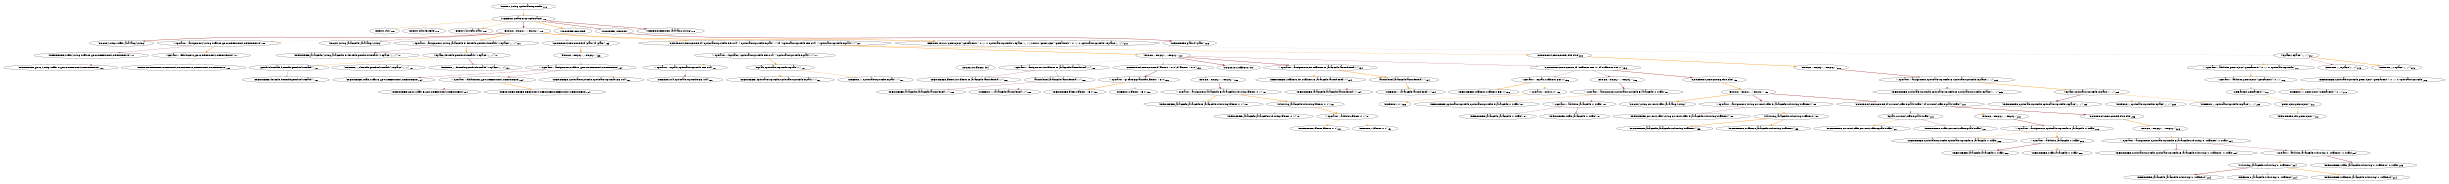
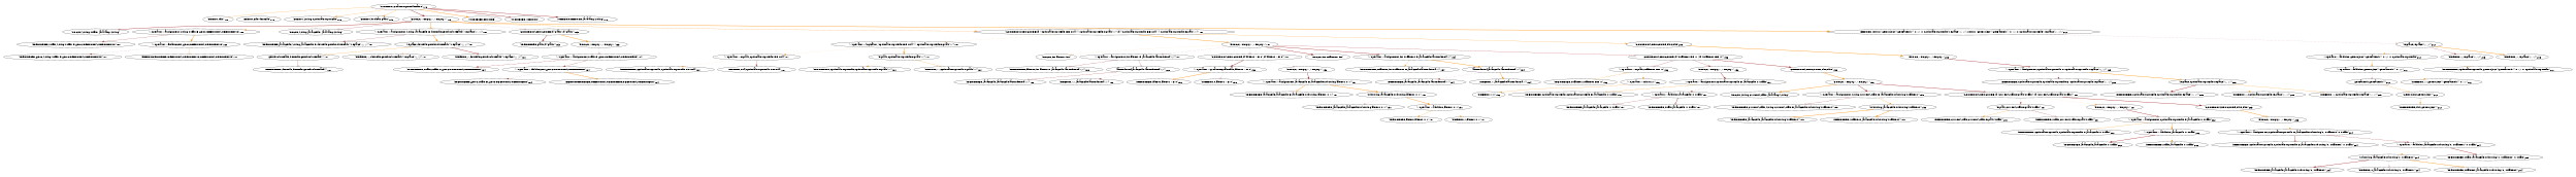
  digraph {
    edge [arrowhead=normal color=darkorange style=bold]
    n1 [label=<(METHOD,createOutputFileName)<SUB>178</SUB>>]
    n2 [label=<(PARAM,this)<SUB>178</SUB>>]
    n3 [label=<(PARAM,File destFile)<SUB>178</SUB>>]
    n4 [label=<(PARAM,String optionalOutputFile)<SUB>178</SUB>>]
    n5 [label=<(PARAM,boolean plain)<SUB>179</SUB>>]
    n6 [label=<(BLOCK,&lt;empty&gt;,&lt;empty&gt;)<SUB>179</SUB>>]
    n7 [label=<(MODIFIER,PRIVATE)>]
    n8 [label=<(MODIFIER,VIRTUAL)>]
    n9 [label=<(METHOD_RETURN,java.lang.String)<SUB>178</SUB>>]
    n10 [label=<(LOCAL,String suffix: java.lang.String)>]
    n11 [label=<(&lt;operator&gt;.assignment,String suffix = JJDoc.DEFAULT_SUFFIX_HTML)<SUB>180</SUB>>]
    n12 [label=<(LOCAL,String javaccFile: java.lang.String)>]
    n13 [label=<(&lt;operator&gt;.assignment,String javaccFile = destFile.getAbsolutePath().replace('\\', '/'))<SUB>181</SUB>>]
    n14 [label=<(CONTROL_STRUCTURE,if (plain),if (plain))<SUB>183</SUB>>]
    n15 [label=<(CONTROL_STRUCTURE,if ((optionalOutputFile == null) || optionalOutputFile.equals(&quot;&quot;)),if ((optionalOutputFile == null) || optionalOutputFile.equals(&quot;&quot;)))<SUB>187</SUB>>]
    n16 [label=<(RETURN,return (getProject().getBaseDir() + &quot;/&quot; + optionalOutputFile).replace('\\', '/');,return (getProject().getBaseDir() + &quot;/&quot; + optionalOutputFile).replace('\\', '/');)<SUB>212</SUB>>]
    n17 [label=<(IDENTIFIER,suffix,String suffix = JJDoc.DEFAULT_SUFFIX_HTML)<SUB>180</SUB>>]
    n18 [label=<(&lt;operator&gt;.fieldAccess,JJDoc.DEFAULT_SUFFIX_HTML)<SUB>180</SUB>>]
    n19 [label=<(IDENTIFIER,javaccFile,String javaccFile = destFile.getAbsolutePath().replace('\\', '/'))<SUB>181</SUB>>]
    n20 [label=<(replace,destFile.getAbsolutePath().replace('\\', '/'))<SUB>181</SUB>>]
    n21 [label=<(IDENTIFIER,plain,if (plain))<SUB>183</SUB>>]
    n22 [label=<(BLOCK,&lt;empty&gt;,&lt;empty&gt;)<SUB>183</SUB>>]
    n23 [label=<(&lt;operator&gt;.logicalOr,(optionalOutputFile == null) || optionalOutputFile.equals(&quot;&quot;))<SUB>187</SUB>>]
    n24 [label=<(BLOCK,&lt;empty&gt;,&lt;empty&gt;)<SUB>187</SUB>>]
    n25 [label=<(CONTROL_STRUCTURE,else,else)<SUB>208</SUB>>]
    n26 [label=<(replace,replace('\\', '/'))<SUB>212</SUB>>]
    n27 [label=<(IDENTIFIER,JJDoc,String suffix = JJDoc.DEFAULT_SUFFIX_HTML)<SUB>180</SUB>>]
    n28 [label=<(FIELD_IDENTIFIER,DEFAULT_SUFFIX_HTML,DEFAULT_SUFFIX_HTML)<SUB>180</SUB>>]
    n29 [label=<(getAbsolutePath,destFile.getAbsolutePath())<SUB>181</SUB>>]
    n30 [label=<(LITERAL,'\\',destFile.getAbsolutePath().replace('\\', '/'))<SUB>181</SUB>>]
    n31 [label=<(LITERAL,'/',destFile.getAbsolutePath().replace('\\', '/'))<SUB>181</SUB>>]
    n32 [label=<(IDENTIFIER,destFile,destFile.getAbsolutePath())<SUB>181</SUB>>]
    n33 [label=<(&lt;operator&gt;.assignment,suffix = JJDoc.DEFAULT_SUFFIX_TEXT)<SUB>184</SUB>>]
    n34 [label=<(IDENTIFIER,suffix,suffix = JJDoc.DEFAULT_SUFFIX_TEXT)<SUB>184</SUB>>]
    n35 [label=<(&lt;operator&gt;.fieldAccess,JJDoc.DEFAULT_SUFFIX_TEXT)<SUB>184</SUB>>]
    n36 [label=<(IDENTIFIER,JJDoc,suffix = JJDoc.DEFAULT_SUFFIX_TEXT)<SUB>184</SUB>>]
    n37 [label=<(FIELD_IDENTIFIER,DEFAULT_SUFFIX_TEXT,DEFAULT_SUFFIX_TEXT)<SUB>184</SUB>>]
    n38 [label=<(&lt;operator&gt;.equals,optionalOutputFile == null)<SUB>187</SUB>>]
    n39 [label=<(equals,optionalOutputFile.equals(&quot;&quot;))<SUB>187</SUB>>]
    n40 [label=<(LOCAL,int filePos: int)>]
    n41 [label=<(&lt;operator&gt;.assignment,int filePos = javaccFile.lastIndexOf(&quot;/&quot;))<SUB>188</SUB>>]
    n42 [label=<(CONTROL_STRUCTURE,if (filePos &gt;= 0),if (filePos &gt;= 0))<SUB>190</SUB>>]
    n43 [label=<(LOCAL,int suffixPos: int)>]
    n44 [label=<(&lt;operator&gt;.assignment,int suffixPos = javaccFile.lastIndexOf('.'))<SUB>194</SUB>>]
    n45 [label=<(CONTROL_STRUCTURE,if (suffixPos == -1),if (suffixPos == -1))<SUB>196</SUB>>]
    n46 [label=<(BLOCK,&lt;empty&gt;,&lt;empty&gt;)<SUB>208</SUB>>]
    n47 [label=<(IDENTIFIER,optionalOutputFile,optionalOutputFile == null)<SUB>187</SUB>>]
    n48 [label=<(LITERAL,null,optionalOutputFile == null)<SUB>187</SUB>>]
    n49 [label=<(IDENTIFIER,optionalOutputFile,optionalOutputFile.equals(&quot;&quot;))<SUB>187</SUB>>]
    n50 [label=<(LITERAL,&quot;&quot;,optionalOutputFile.equals(&quot;&quot;))<SUB>187</SUB>>]
    n51 [label=<(IDENTIFIER,filePos,int filePos = javaccFile.lastIndexOf(&quot;/&quot;))<SUB>188</SUB>>]
    n52 [label=<(lastIndexOf,javaccFile.lastIndexOf(&quot;/&quot;))<SUB>188</SUB>>]
    n53 [label=<(&lt;operator&gt;.greaterEqualsThan,filePos &gt;= 0)<SUB>190</SUB>>]
    n54 [label=<(BLOCK,&lt;empty&gt;,&lt;empty&gt;)<SUB>190</SUB>>]
    n55 [label=<(IDENTIFIER,suffixPos,int suffixPos = javaccFile.lastIndexOf('.'))<SUB>194</SUB>>]
    n56 [label=<(lastIndexOf,javaccFile.lastIndexOf('.'))<SUB>194</SUB>>]
    n57 [label=<(&lt;operator&gt;.equals,suffixPos == -1)<SUB>196</SUB>>]
    n58 [label=<(BLOCK,&lt;empty&gt;,&lt;empty&gt;)<SUB>196</SUB>>]
    n59 [label=<(CONTROL_STRUCTURE,else,else)<SUB>198</SUB>>]
    n60 [label=<(IDENTIFIER,javaccFile,javaccFile.lastIndexOf(&quot;/&quot;))<SUB>188</SUB>>]
    n61 [label=<(LITERAL,&quot;/&quot;,javaccFile.lastIndexOf(&quot;/&quot;))<SUB>188</SUB>>]
    n62 [label=<(IDENTIFIER,filePos,filePos &gt;= 0)<SUB>190</SUB>>]
    n63 [label=<(LITERAL,0,filePos &gt;= 0)<SUB>190</SUB>>]
    n64 [label=<(&lt;operator&gt;.assignment,javaccFile = javaccFile.substring(filePos + 1))<SUB>191</SUB>>]
    n65 [label=<(IDENTIFIER,javaccFile,javaccFile = javaccFile.substring(filePos + 1))<SUB>191</SUB>>]
    n66 [label=<(substring,javaccFile.substring(filePos + 1))<SUB>191</SUB>>]
    n67 [label=<(IDENTIFIER,javaccFile,javaccFile.substring(filePos + 1))<SUB>191</SUB>>]
    n68 [label=<(&lt;operator&gt;.addition,filePos + 1)<SUB>191</SUB>>]
    n69 [label=<(IDENTIFIER,filePos,filePos + 1)<SUB>191</SUB>>]
    n70 [label=<(LITERAL,1,filePos + 1)<SUB>191</SUB>>]
    n71 [label=<(IDENTIFIER,javaccFile,javaccFile.lastIndexOf('.'))<SUB>194</SUB>>]
    n72 [label=<(LITERAL,'.',javaccFile.lastIndexOf('.'))<SUB>194</SUB>>]
    n73 [label=<(IDENTIFIER,suffixPos,suffixPos == -1)<SUB>196</SUB>>]
    n74 [label=<(&lt;operator&gt;.minus,-1)<SUB>196</SUB>>]
    n75 [label=<(&lt;operator&gt;.assignment,optionalOutputFile = javaccFile + suffix)<SUB>197</SUB>>]
    n76 [label=<(BLOCK,&lt;empty&gt;,&lt;empty&gt;)<SUB>198</SUB>>]
    n77 [label=<(LITERAL,1,-1)<SUB>196</SUB>>]
    n78 [label=<(IDENTIFIER,optionalOutputFile,optionalOutputFile = javaccFile + suffix)<SUB>197</SUB>>]
    n79 [label=<(&lt;operator&gt;.addition,javaccFile + suffix)<SUB>197</SUB>>]
    n80 [label=<(IDENTIFIER,javaccFile,javaccFile + suffix)<SUB>197</SUB>>]
    n81 [label=<(IDENTIFIER,suffix,javaccFile + suffix)<SUB>197</SUB>>]
    n82 [label=<(LOCAL,String currentSuffix: java.lang.String)>]
    n83 [label=<(&lt;operator&gt;.assignment,String currentSuffix = javaccFile.substring(suffixPos))<SUB>199</SUB>>]
    n84 [label=<(CONTROL_STRUCTURE,if (currentSuffix.equals(suffix)),if (currentSuffix.equals(suffix)))<SUB>201</SUB>>]
    n85 [label=<(IDENTIFIER,currentSuffix,String currentSuffix = javaccFile.substring(suffixPos))<SUB>199</SUB>>]
    n86 [label=<(substring,javaccFile.substring(suffixPos))<SUB>199</SUB>>]
    n87 [label=<(equals,currentSuffix.equals(suffix))<SUB>201</SUB>>]
    n88 [label=<(BLOCK,&lt;empty&gt;,&lt;empty&gt;)<SUB>201</SUB>>]
    n89 [label=<(CONTROL_STRUCTURE,else,else)<SUB>203</SUB>>]
    n90 [label=<(IDENTIFIER,javaccFile,javaccFile.substring(suffixPos))<SUB>199</SUB>>]
    n91 [label=<(IDENTIFIER,suffixPos,javaccFile.substring(suffixPos))<SUB>199</SUB>>]
    n92 [label=<(IDENTIFIER,currentSuffix,currentSuffix.equals(suffix))<SUB>201</SUB>>]
    n93 [label=<(IDENTIFIER,suffix,currentSuffix.equals(suffix))<SUB>201</SUB>>]
    n94 [label=<(&lt;operator&gt;.assignment,optionalOutputFile = javaccFile + suffix)<SUB>202</SUB>>]
    n95 [label=<(BLOCK,&lt;empty&gt;,&lt;empty&gt;)<SUB>203</SUB>>]
    n96 [label=<(IDENTIFIER,optionalOutputFile,optionalOutputFile = javaccFile + suffix)<SUB>202</SUB>>]
    n97 [label=<(&lt;operator&gt;.addition,javaccFile + suffix)<SUB>202</SUB>>]
    n98 [label=<(IDENTIFIER,javaccFile,javaccFile + suffix)<SUB>202</SUB>>]
    n99 [label=<(IDENTIFIER,suffix,javaccFile + suffix)<SUB>202</SUB>>]
    n100 [label=<(&lt;operator&gt;.assignment,optionalOutputFile = javaccFile.substring(0, suffixPos) + suffix)<SUB>204</SUB>>]
    n101 [label=<(IDENTIFIER,optionalOutputFile,optionalOutputFile = javaccFile.substring(0, suffixPos) + suffix)<SUB>204</SUB>>]
    n102 [label=<(&lt;operator&gt;.addition,javaccFile.substring(0, suffixPos) + suffix)<SUB>204</SUB>>]
    n103 [label=<(substring,javaccFile.substring(0, suffixPos))<SUB>204</SUB>>]
    n104 [label=<(IDENTIFIER,suffix,javaccFile.substring(0, suffixPos) + suffix)<SUB>205</SUB>>]
    n105 [label=<(IDENTIFIER,javaccFile,javaccFile.substring(0, suffixPos))<SUB>204</SUB>>]
    n106 [label=<(LITERAL,0,javaccFile.substring(0, suffixPos))<SUB>204</SUB>>]
    n107 [label=<(IDENTIFIER,suffixPos,javaccFile.substring(0, suffixPos))<SUB>204</SUB>>]
    n108 [label=<(&lt;operator&gt;.assignment,optionalOutputFile = optionalOutputFile.replace('\\', '/'))<SUB>209</SUB>>]
    n109 [label=<(IDENTIFIER,optionalOutputFile,optionalOutputFile = optionalOutputFile.replace('\\', '/'))<SUB>209</SUB>>]
    n110 [label=<(replace,optionalOutputFile.replace('\\', '/'))<SUB>209</SUB>>]
    n111 [label=<(IDENTIFIER,optionalOutputFile,optionalOutputFile.replace('\\', '/'))<SUB>209</SUB>>]
    n112 [label=<(LITERAL,'\\',optionalOutputFile.replace('\\', '/'))<SUB>209</SUB>>]
    n113 [label=<(LITERAL,'/',optionalOutputFile.replace('\\', '/'))<SUB>209</SUB>>]
    n114 [label=<(&lt;operator&gt;.addition,getProject().getBaseDir() + &quot;/&quot; + optionalOutputFile)<SUB>212</SUB>>]
    n115 [label=<(LITERAL,'\\',replace('\\', '/'))<SUB>213</SUB>>]
    n116 [label=<(LITERAL,'/',replace('\\', '/'))<SUB>213</SUB>>]
    n117 [label=<(&lt;operator&gt;.addition,getProject().getBaseDir() + &quot;/&quot;)<SUB>212</SUB>>]
    n118 [label=<(IDENTIFIER,optionalOutputFile,getProject().getBaseDir() + &quot;/&quot; + optionalOutputFile)<SUB>212</SUB>>]
    n119 [label=<(getBaseDir,getBaseDir())<SUB>212</SUB>>]
    n120 [label=<(LITERAL,&quot;/&quot;,getProject().getBaseDir() + &quot;/&quot;)<SUB>212</SUB>>]
    n121 [label=<(getProject,getProject())<SUB>212</SUB>>]
    n122 [label=<(IDENTIFIER,this,getProject())<SUB>212</SUB>>]
    n1 -> n2 [arrowhead=odot style=solid]
    n1 -> n3 [arrowhead=odot style=dotted]
-   n4 -> n1 [style=solid]
+   n1 -> n4 [style=solid]
    n1 -> n5 [style=solid]
    n1 -> n6 [color=brown]
    n1 -> n7
    n1 -> n8 [arrowhead=odot color=brown]
    n1 -> n9 [color=brown]
    n6 -> n10 [arrowhead=odot color=brown]
    n6 -> n11 [style=dotted]
    n6 -> n12 [arrowhead=odot color=brown style=solid]
    n6 -> n13 [arrowhead=odot]
    n6 -> n14 [arrowhead=odot color=brown style=dotted]
    n6 -> n15 [style=solid]
    n6 -> n16
    n11 -> n17 [color=brown style=solid]
    n11 -> n18
    n13 -> n19 [color=brown style=solid]
    n13 -> n20
-   n8 -> n21 [color=brown]
+   n14 -> n21 [color=brown]
    n14 -> n22
    n15 -> n23 [arrowhead=odot style=dotted]
    n15 -> n24 [arrowhead=odot]
    n15 -> n25 [style=solid]
    n16 -> n26 [arrowhead=odot color=brown style=dotted]
    n18 -> n27 [color=brown style=dotted]
    n18 -> n28 [arrowhead=odot style=solid]
    n20 -> n29 [arrowhead=odot style=solid]
    n20 -> n30 [arrowhead=odot style=dotted]
    n20 -> n31 [arrowhead=odot color=brown]
    n22 -> n33 [arrowhead=odot color=brown style=dotted]
    n23 -> n38 [style=dotted]
    n23 -> n39
    n24 -> n40 [arrowhead=odot style=dotted]
    n24 -> n41 [arrowhead=odot color=brown style=dotted]
    n24 -> n42 [arrowhead=odot color=brown style=dotted]
    n24 -> n43 [color=brown]
    n24 -> n44 [arrowhead=odot color=brown]
    n24 -> n45 [arrowhead=odot color=brown style=solid]
    n25 -> n46
    n26 -> n114 [style=dotted]
    n26 -> n115 [color=brown style=solid]
    n26 -> n116 [arrowhead=odot]
    n29 -> n32 [arrowhead=odot color=brown style=solid]
    n33 -> n34 [color=brown style=solid]
    n33 -> n35 [color=brown style=solid]
    n35 -> n36 [color=brown style=dotted]
    n35 -> n37 [arrowhead=odot]
    n38 -> n47 [style=dotted]
    n38 -> n48 [color=brown style=solid]
    n39 -> n49 [style=dotted]
    n39 -> n50 [arrowhead=odot style=solid]
    n41 -> n51 [arrowhead=odot color=brown style=solid]
    n41 -> n52 [arrowhead=odot color=brown style=solid]
    n42 -> n53 [color=brown]
    n42 -> n54 [arrowhead=odot color=brown style=dotted]
    n44 -> n55 [style=solid]
    n44 -> n56
    n45 -> n57 [arrowhead=odot color=brown style=solid]
    n45 -> n58 [color=brown style=solid]
    n45 -> n59 [color=brown]
    n46 -> n108 [arrowhead=odot color=brown]
    n52 -> n60 [arrowhead=odot color=brown style=solid]
    n52 -> n61 [color=brown style=dotted]
    n53 -> n62 [arrowhead=odot]
    n53 -> n63 [arrowhead=odot color=brown style=dotted]
    n54 -> n64 [color=brown]
    n56 -> n71 [color=brown style=dotted]
    n56 -> n72
-   n57 -> n73 [arrowhead=odot]
+   n57 -> n73 [arrowhead=odot style=solid]
    n57 -> n74 [style=dotted]
    n58 -> n75 [color=brown]
    n59 -> n76
    n64 -> n65 [arrowhead=odot]
    n64 -> n66
    n66 -> n67 [arrowhead=odot color=brown style=dotted]
    n66 -> n68
    n68 -> n69 [style=solid]
    n68 -> n70 [style=dotted]
    n74 -> n77 [style=solid]
    n75 -> n78 [arrowhead=odot style=solid]
    n75 -> n79 [color=brown style=dotted]
    n76 -> n82
    n76 -> n83 [color=brown]
    n76 -> n84 [arrowhead=odot color=brown]
    n79 -> n80 [arrowhead=odot color=brown style=solid]
    n79 -> n81 [arrowhead=odot color=brown]
    n83 -> n85 [arrowhead=odot color=brown style=solid]
    n83 -> n86 [style=solid]
    n84 -> n87 [color=brown style=dotted]
    n84 -> n88 [style=dotted]
    n84 -> n89 [color=brown]
    n86 -> n90 [arrowhead=odot]
    n86 -> n91
    n87 -> n92 [style=solid]
    n87 -> n93 [arrowhead=odot color=brown style=solid]
    n88 -> n94 [arrowhead=odot color=brown]
    n89 -> n95 [arrowhead=odot]
    n94 -> n96 [arrowhead=odot style=solid]
    n94 -> n97
    n95 -> n100 [style=dotted]
    n97 -> n98 [color=brown]
    n97 -> n99 [style=dotted]
    n100 -> n101 [arrowhead=odot color=brown]
    n100 -> n102 [color=brown style=solid]
    n102 -> n103 [style=dotted]
    n102 -> n104 [arrowhead=odot color=brown]
    n103 -> n105 [color=brown]
    n103 -> n106 [arrowhead=odot color=brown style=dotted]
    n103 -> n107 [arrowhead=odot]
    n108 -> n109 [color=brown style=dotted]
    n108 -> n110 [arrowhead=odot]
    n110 -> n111 [color=brown]
    n110 -> n112 [style=dotted]
    n110 -> n113 [arrowhead=odot style=solid]
    n114 -> n117 [style=solid]
    n114 -> n118 [arrowhead=odot style=dotted]
    n117 -> n119 [arrowhead=odot color=brown style=dotted]
    n117 -> n120 [style=dotted]
    n119 -> n121 [arrowhead=odot style=solid]
    n121 -> n122 [style=solid]
  }
